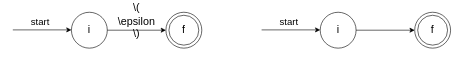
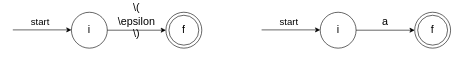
  <mxCell id="0" />
  <mxCell id="1" parent="0" />
  <mxCell id="2" value="" style="group" vertex="1" connectable="0" parent="1"><mxGeometry x="436" y="20" width="316" height="60" as="geometry" /></mxCell>
  <mxCell id="3" value="&lt;font style=&quot;font-size: 18px&quot;&gt;i&lt;/font&gt;" style="ellipse;whiteSpace=wrap;html=1;aspect=fixed;" vertex="1" parent="2"><mxGeometry x="98" width="60" height="60" as="geometry" /></mxCell>
  <mxCell id="4" value="" style="group" vertex="1" connectable="0" parent="2"><mxGeometry x="256" width="60" height="60" as="geometry" /></mxCell>
  <mxCell id="5" value="" style="ellipse;whiteSpace=wrap;html=1;aspect=fixed;" vertex="1" parent="4"><mxGeometry width="60" height="60" as="geometry" /></mxCell>
  <mxCell id="6" value="&lt;font style=&quot;font-size: 18px&quot;&gt;f&lt;/font&gt;" style="ellipse;whiteSpace=wrap;html=1;aspect=fixed;" vertex="1" parent="4"><mxGeometry x="5" y="5" width="50" height="50" as="geometry" /></mxCell>
  <mxCell id="7" style="edgeStyle=orthogonalEdgeStyle;rounded=0;orthogonalLoop=1;jettySize=auto;html=1;entryX=0;entryY=0.5;entryDx=0;entryDy=0;" edge="1" parent="2" source="3" target="5"><mxGeometry relative="1" as="geometry" /></mxCell>
  <mxCell id="8" value="&lt;font style=&quot;font-size: 16px&quot;&gt;start&lt;/font&gt;" style="text;html=1;strokeColor=none;fillColor=none;align=center;verticalAlign=middle;whiteSpace=wrap;rounded=0;" vertex="1" parent="2"><mxGeometry x="21" width="50" height="30" as="geometry" /></mxCell>
  <mxCell id="9" style="edgeStyle=orthogonalEdgeStyle;rounded=0;orthogonalLoop=1;jettySize=auto;html=1;entryX=0;entryY=0.5;entryDx=0;entryDy=0;" edge="1" parent="2"><mxGeometry relative="1" as="geometry"><mxPoint y="29.5" as="sourcePoint" /><mxPoint x="98" y="29.5" as="targetPoint" /></mxGeometry></mxCell>
+ <mxCell id="10" value="&lt;span style=&quot;font-size: 18px&quot;&gt;a&lt;/span&gt;" style="text;html=1;strokeColor=none;fillColor=none;align=center;verticalAlign=middle;whiteSpace=wrap;rounded=0;" vertex="1" parent="2"><mxGeometry x="182" width="50" height="30" as="geometry" /></mxCell>
  <mxCell id="11" value="&lt;font style=&quot;font-size: 18px&quot;&gt;i&lt;/font&gt;" style="ellipse;whiteSpace=wrap;html=1;aspect=fixed;" vertex="1" parent="1"><mxGeometry x="118" y="20" width="60" height="60" as="geometry" /></mxCell>
  <mxCell id="12" value="" style="group" vertex="1" connectable="0" parent="1"><mxGeometry x="276" y="20" width="60" height="60" as="geometry" /></mxCell>
  <mxCell id="13" value="" style="ellipse;whiteSpace=wrap;html=1;aspect=fixed;" vertex="1" parent="12"><mxGeometry width="60" height="60" as="geometry" /></mxCell>
  <mxCell id="14" value="&lt;font style=&quot;font-size: 18px&quot;&gt;f&lt;/font&gt;" style="ellipse;whiteSpace=wrap;html=1;aspect=fixed;" vertex="1" parent="12"><mxGeometry x="5" y="5" width="50" height="50" as="geometry" /></mxCell>
  <mxCell id="15" style="edgeStyle=orthogonalEdgeStyle;rounded=0;orthogonalLoop=1;jettySize=auto;html=1;entryX=0;entryY=0.5;entryDx=0;entryDy=0;" edge="1" parent="1" source="11" target="13"><mxGeometry x="24" y="340" as="geometry" /></mxCell>
  <mxCell id="16" value="&lt;font style=&quot;font-size: 16px&quot;&gt;start&lt;/font&gt;" style="text;html=1;strokeColor=none;fillColor=none;align=center;verticalAlign=middle;whiteSpace=wrap;rounded=0;" vertex="1" parent="1"><mxGeometry x="41" y="20" width="50" height="30" as="geometry" /></mxCell>
  <mxCell id="17" style="edgeStyle=orthogonalEdgeStyle;rounded=0;orthogonalLoop=1;jettySize=auto;html=1;entryX=0;entryY=0.5;entryDx=0;entryDy=0;" edge="1" parent="1"><mxGeometry x="24" y="340" as="geometry"><mxPoint x="20" y="49.5" as="sourcePoint" /><mxPoint x="118" y="49.5" as="targetPoint" /></mxGeometry></mxCell>
  <mxCell id="18" value="&lt;font style=&quot;font-size: 18px&quot;&gt;\( \epsilon \)&lt;/font&gt;" style="text;html=1;strokeColor=none;fillColor=none;align=center;verticalAlign=middle;whiteSpace=wrap;rounded=0;" vertex="1" parent="1"><mxGeometry x="202" y="20" width="50" height="30" as="geometry" /></mxCell>
